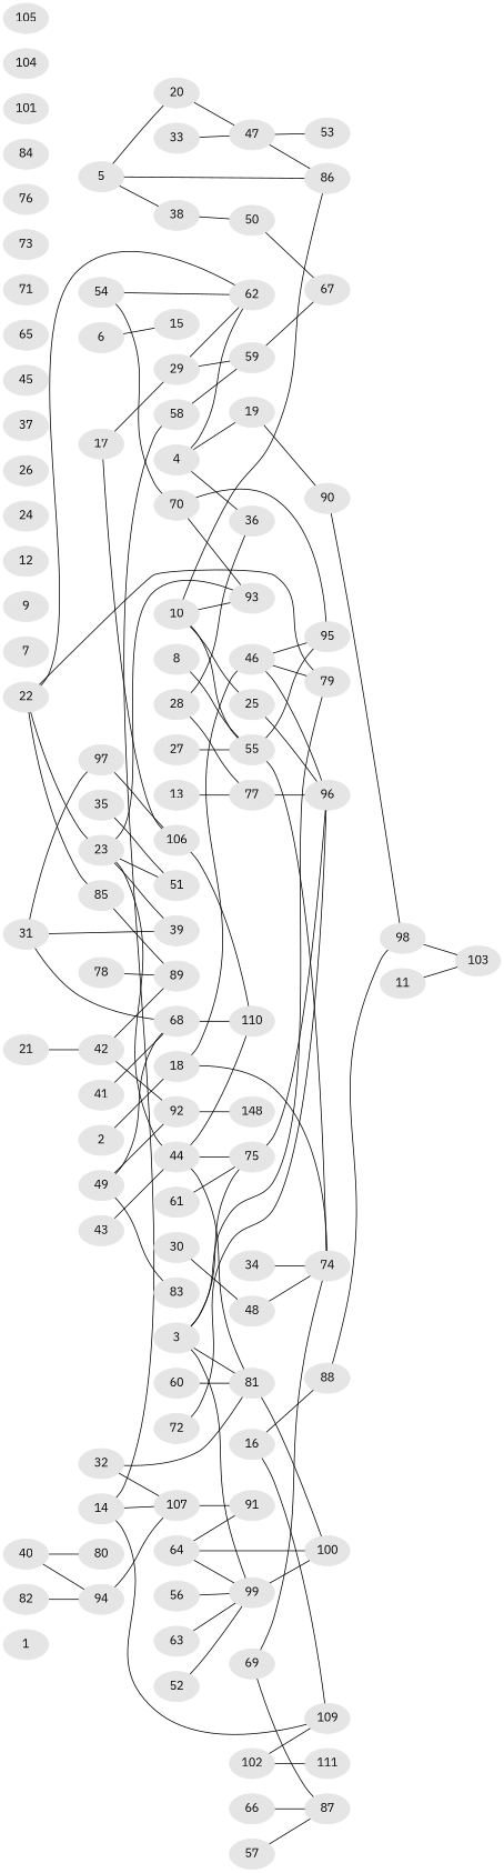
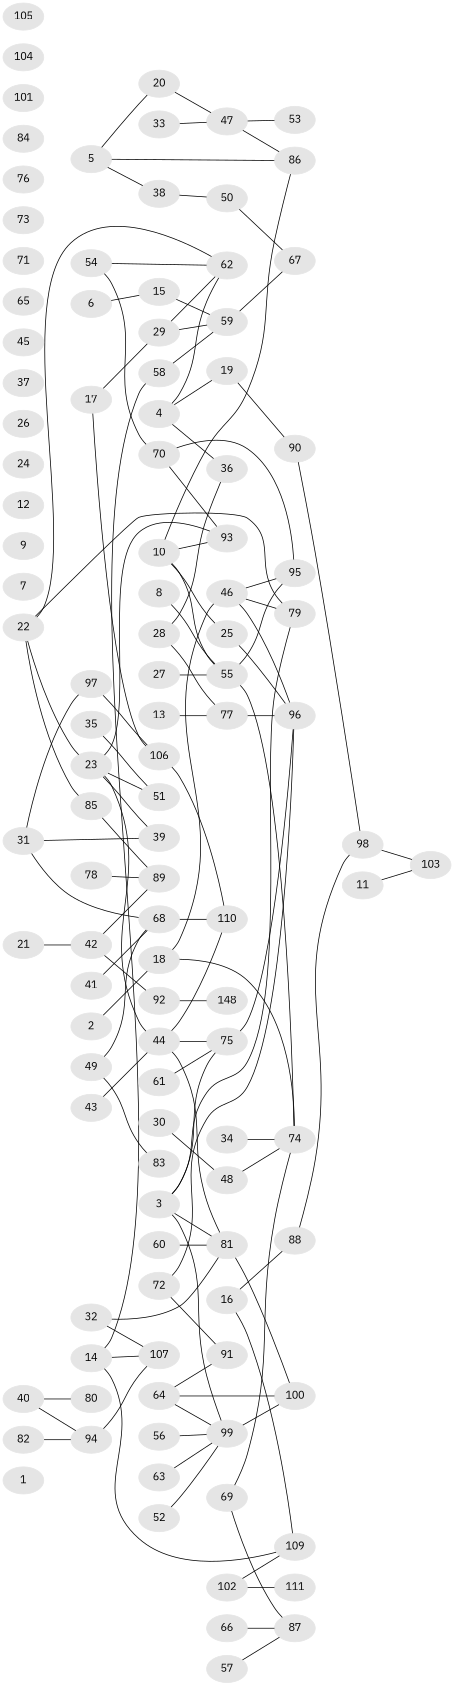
  graph {
    fontname="IBM Plex Sans"
    rankdir=LR
    node [color=gray90 fontname="IBM Plex Sans" style=filled]
    edge [fontname="IBM Plex Sans"]
    1
    2
    18
    46
    74
    3
    75
    79
    81
    99
    96
    100
    4
    19
    36
    62
    90
    5
    20
    38
    86
    47
    50
    6
    15
    59
    7
    8
    55
    95
    9
    10
    25
    93
    11
    103
    12
    13
    77
    14
    58
    107
    109
    67
    16
    88
    98
    17
    29
    106
    110
    53
    21
    42
    89
    92
    22
    23
    85
    39
    44
    51
    24
    26
    27
    28
    30
    48
    31
    68
    97
    32
    33
    34
    35
    37
    40
    80
    94
    41
    n81 [label=148]
    43
    45
    49
    83
    52
    54
    70
    56
    57
    87
    60
    61
    63
    64
    91
    65
    66
    69
    71
    72
    73
    76
    78
    82
    84
    101
    102
    111
    104
    105
    2 -- 18
    18 -- 46
    18 -- 74
    46 -- 79
    46 -- 96
    46 -- 95
    3 -- 75
    3 -- 79
    3 -- 81
    3 -- 99
    75 -- 96
    81 -- 100
    99 -- 100
    4 -- 19
    4 -- 36
    4 -- 62
    19 -- 90
    90 -- 98
    5 -- 20
    5 -- 38
    5 -- 86
    20 -- 47
    38 -- 50
    47 -- 86
    47 -- 53
    50 -- 67
    6 -- 15
+   15 -- 59
    59 -- 67
    8 -- 55
    55 -- 74
    55 -- 95
    10 -- 86
    10 -- 55
    10 -- 25
    10 -- 93
    25 -- 96
    11 -- 103
    13 -- 77
    77 -- 96
    14 -- 58
    14 -- 107
    14 -- 109
    58 -- 59
    16 -- 109
    16 -- 88
    88 -- 98
    98 -- 103
    17 -- 29
    17 -- 106
    29 -- 62
    29 -- 59
    106 -- 110
    21 -- 42
    42 -- 89
    42 -- 92
    92 -- n81
    22 -- 79
    22 -- 62
    22 -- 23
    22 -- 85
    23 -- 93
    23 -- 39
    23 -- 44
    23 -- 51
    85 -- 89
    44 -- 75
    44 -- 81
    44 -- 110
    27 -- 55
    28 -- 36
    28 -- 77
    30 -- 48
    48 -- 74
    31 -- 39
    31 -- 68
    31 -- 97
    68 -- 110
    97 -- 106
    32 -- 81
    32 -- 107
    33 -- 47
    34 -- 74
    35 -- 51
    40 -- 80
    40 -- 94
    94 -- 107
    41 -- 68
    43 -- 44
-   49 -- 92
    49 -- 68
    49 -- 83
    52 -- 99
    54 -- 62
    54 -- 70
    70 -- 95
    70 -- 93
    56 -- 99
    57 -- 87
    60 -- 81
    61 -- 75
    63 -- 99
    64 -- 99
    64 -- 100
    64 -- 91
    66 -- 87
    69 -- 74
    69 -- 87
    72 -- 96
-   107 -- 91
+   72 -- 91
    78 -- 89
    82 -- 94
    102 -- 109
    102 -- 111
  }
